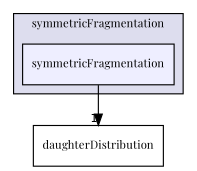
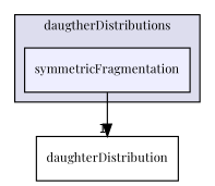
  digraph {
    compound=true
    fontname="Playfair Display"
    node [fontname="Playfair Display" fontsize=10 shape=box]
    n1 [fillcolor="#eeeeff" label=symmetricFragmentation pencolor=black style=filled]
    n2 [label=daughterDistribution]
    subgraph cluster_1 {
      bgcolor="#ddddee"
      fontsize=10
-     label=symmetricFragmentation
+     label=daugtherDistributions
      pencolor=black
      n1
    }
    n1 -> n2 [headlabel=1 labeldistance=1.5 labelfontname=Helvetica labelfontsize=10 fontname="Playfair Display"]
  }
